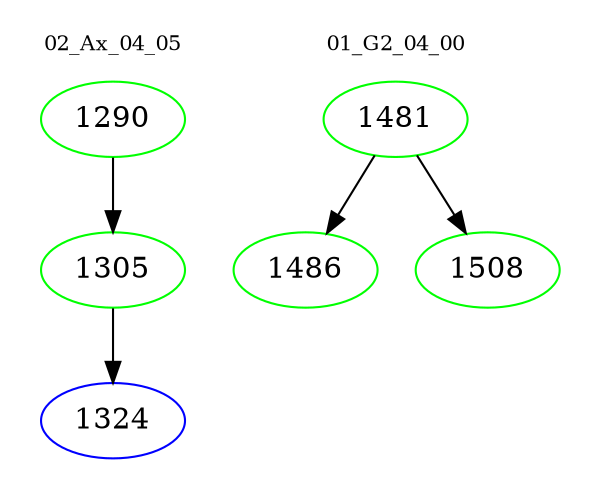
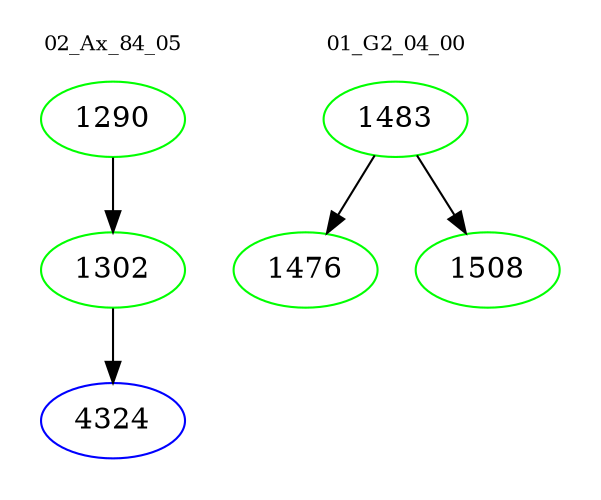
  digraph {
    node [color=green]
    edge [color=black]
-   n1 [label=1305]
+   n1 [label=1302]
    n2 [label=1290]
-   n3 [color=blue label=1324]
-   n4 [label=1481]
-   n5 [label=1486]
+   n3 [color=blue label=4324]
+   n4 [label=1483]
+   n5 [label=1476]
    n6 [label=1508]
    subgraph cluster_1 {
      color=white
      fontsize=10
-     label="02_Ax_04_05"
+     label="02_Ax_84_05"
      n1
      n2
      n3
    }
    subgraph cluster_2 {
      color=white
      fontsize=10
      label="01_G2_04_00"
      n4
      n5
      n6
    }
    n1 -> n3
    n2 -> n1
    n4 -> n5
    n4 -> n6
  }
